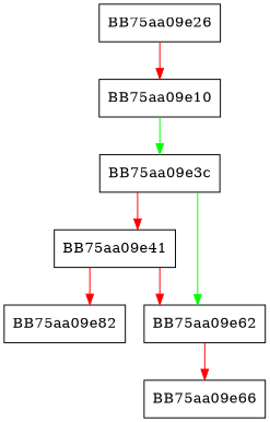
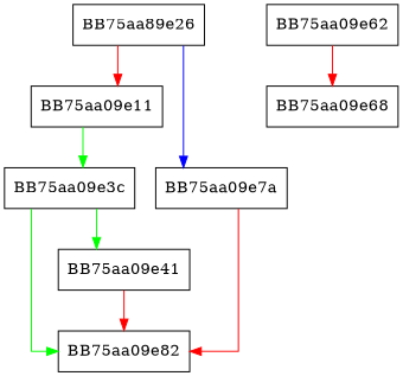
  digraph {
    splines=ortho
    node [shape=box]
    edge [color=red]
-   BB75aa09e10
+   BB75aa09e10 [label=BB75aa09e11]
    BB75aa09e3c
    BB75aa09e82
    BB75aa09e41
-   BB75aa09e26
+   BB75aa09e26 [label=BB75aa89e26]
+   BB75aa09e7a
    BB75aa09e62
-   BB75aa09e66
+   BB75aa09e66 [label=BB75aa09e68]
    BB75aa09e10 -> BB75aa09e3c [color=green]
-   BB75aa09e3c -> BB75aa09e62 [color=green]
-   BB75aa09e3c -> BB75aa09e41
+   BB75aa09e3c -> BB75aa09e82 [color=green]
+   BB75aa09e3c -> BB75aa09e41 [color=green]
    BB75aa09e41 -> BB75aa09e82
-   BB75aa09e41 -> BB75aa09e62
    BB75aa09e26 -> BB75aa09e10
+   BB75aa09e26 -> BB75aa09e7a [color=blue]
+   BB75aa09e7a -> BB75aa09e82
    BB75aa09e62 -> BB75aa09e66
  }
